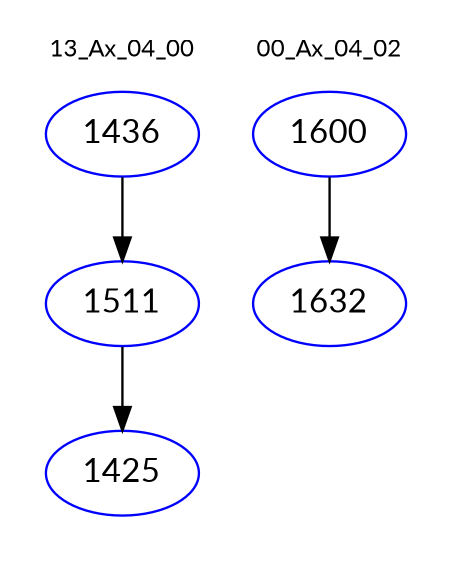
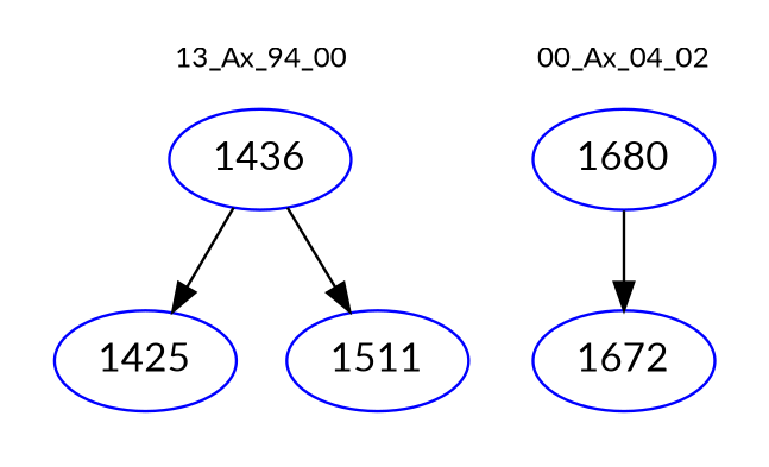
  digraph {
    fontname=Lato
    node [color=blue fontname=Lato]
    edge [color=black fontname=Lato]
    n1 [label=1436]
    n2 [label=1425]
    n3 [label=1511]
-   n4 [label=1600]
-   n5 [label=1632]
+   n4 [label=1680]
+   n5 [label=1672]
    subgraph cluster_1 {
      color=white
      fontsize=10
-     label="13_Ax_04_00"
+     label="13_Ax_94_00"
      n1
      n2
      n3
    }
    subgraph cluster_2 {
      color=white
      fontsize=10
      label="00_Ax_04_02"
      n4
      n5
    }
-   n3 -> n2
+   n1 -> n2
    n1 -> n3
    n4 -> n5
  }
